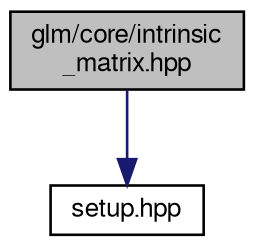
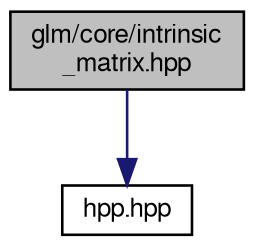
  digraph {
    node [color=black fontname=FreeSans fontsize=10 shape=record style=filled]
    n1 [fillcolor=grey75 fontcolor=black height=0.2 label="glm/core/intrinsic\l_matrix.hpp" width=0.4]
-   n2 [fillcolor=white height=0.2 label="setup.hpp" width=0.4]
+   n2 [fillcolor=white height=0.2 label="hpp.hpp" width=0.4]
    n1 -> n2 [color=midnightblue fontname=FreeSans fontsize=10 labelfontname=FreeSans labelfontsize=10 style=solid]
  }
